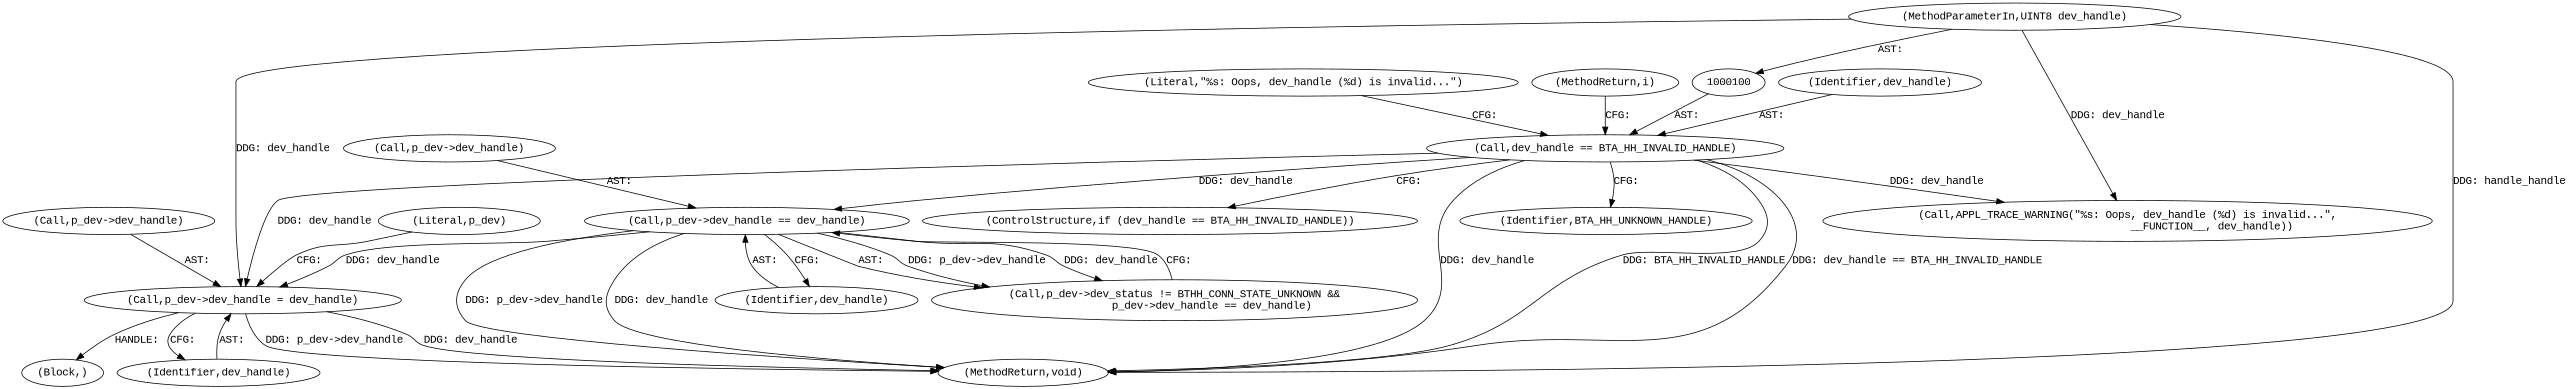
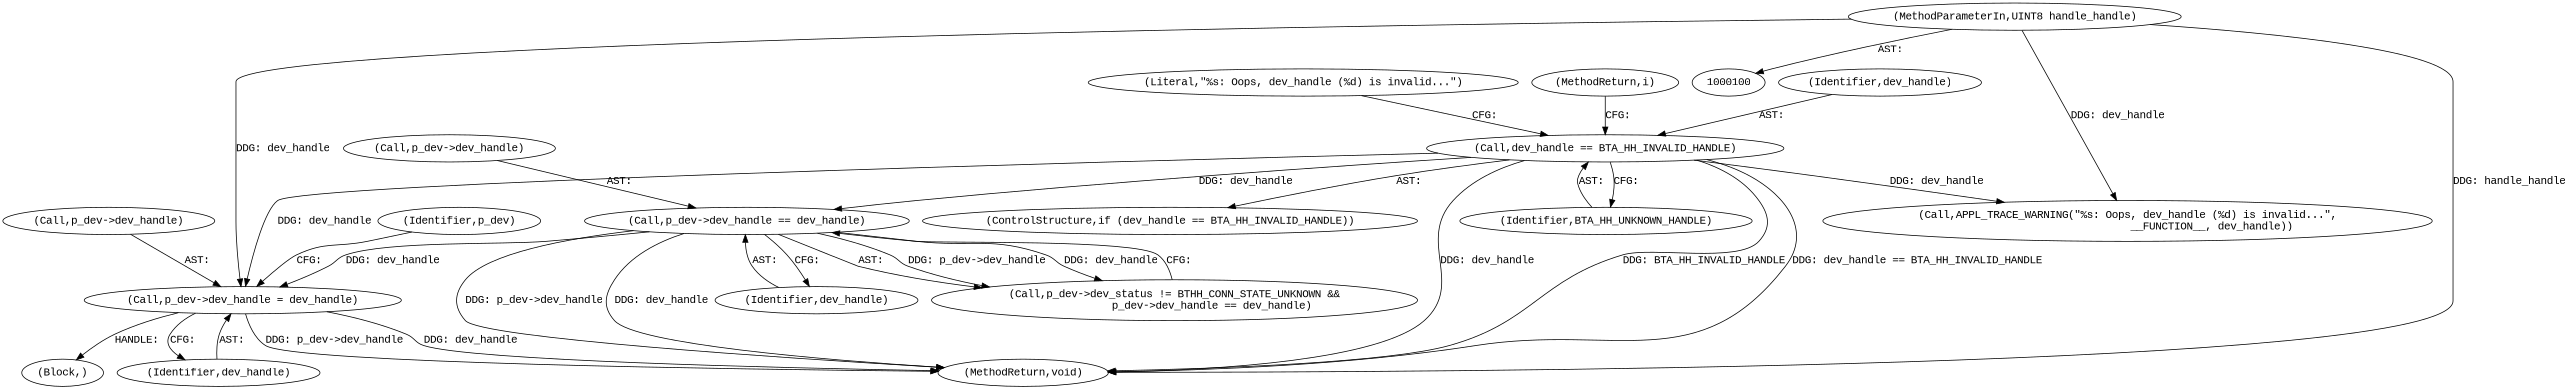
  digraph {
    fontname="Liberation Mono"
    node [fontname="Liberation Mono"]
    edge [fontname="Liberation Mono"]
    n1 [label="(Call,p_dev->dev_handle = dev_handle)"]
    n2 [label="(MethodReturn,void)"]
    n3 [label="(Block,)"]
    n4 [label="(Identifier,dev_handle)"]
    n5 [label="(Call,p_dev->dev_handle == dev_handle)"]
    n6 [label="(Call,p_dev->dev_status != BTHH_CONN_STATE_UNKNOWN &&\n            p_dev->dev_handle == dev_handle)"]
    n7 [label="(Identifier,dev_handle)"]
    n8 [label="(Call,dev_handle == BTA_HH_INVALID_HANDLE)"]
    n9 [label="(Call,APPL_TRACE_WARNING(\"%s: Oops, dev_handle (%d) is invalid...\",\n                           __FUNCTION__, dev_handle))"]
    n10 [label="(Identifier,BTA_HH_UNKNOWN_HANDLE)"]
    n11 [label="(ControlStructure,if (dev_handle == BTA_HH_INVALID_HANDLE))"]
-   n12 [label="(MethodParameterIn,UINT8 dev_handle)"]
+   n12 [label="(MethodParameterIn,UINT8 handle_handle)"]
    1000100
    n14 [label="(Identifier,dev_handle)"]
    n15 [label="(Call,p_dev->dev_handle)"]
    n16 [label="(Literal,\"%s: Oops, dev_handle (%d) is invalid...\")"]
-   n17 [label="(Literal,p_dev)"]
+   n17 [label="(Identifier,p_dev)"]
    n18 [label="(Call,p_dev->dev_handle)"]
    n19 [label="(MethodReturn,i)"]
    n1 -> n2 [label="DDG: dev_handle"]
    n1 -> n2 [label="DDG: p_dev->dev_handle"]
    n1 -> n3 [label="HANDLE: "]
    n1 -> n4 [label="CFG: "]
    n4 -> n1 [label="AST: "]
    n5 -> n1 [label="DDG: dev_handle"]
    n5 -> n2 [label="DDG: dev_handle"]
    n5 -> n2 [label="DDG: p_dev->dev_handle"]
    n5 -> n6 [label="AST: "]
    n5 -> n6 [label="DDG: p_dev->dev_handle"]
    n5 -> n6 [label="DDG: dev_handle"]
    n5 -> n7 [label="CFG: "]
    n6 -> n5 [label="CFG: "]
    n7 -> n5 [label="AST: "]
    n8 -> n1 [label="DDG: dev_handle"]
    n8 -> n2 [label="DDG: BTA_HH_INVALID_HANDLE"]
    n8 -> n2 [label="DDG: dev_handle == BTA_HH_INVALID_HANDLE"]
    n8 -> n2 [label="DDG: dev_handle"]
    n8 -> n5 [label="DDG: dev_handle"]
    n8 -> n9 [label="DDG: dev_handle"]
    n8 -> n10 [label="CFG: "]
-   n8 -> n11 [label="CFG: "]
-   1000100 -> n8 [label="AST: "]
+   n8 -> n11 [label="AST: "]
+   n10 -> n8 [label="AST: "]
    n12 -> n1 [label="DDG: dev_handle"]
    n12 -> n2 [label="DDG: handle_handle"]
    n12 -> n9 [label="DDG: dev_handle"]
    n12 -> 1000100 [label="AST: "]
    n14 -> n8 [label="AST: "]
    n15 -> n1 [label="AST: "]
    n16 -> n8 [label="CFG: "]
    n17 -> n1 [label="CFG: "]
    n18 -> n5 [label="AST: "]
    n19 -> n8 [label="CFG: "]
  }
